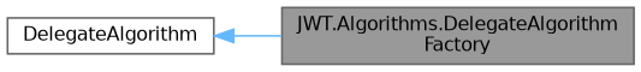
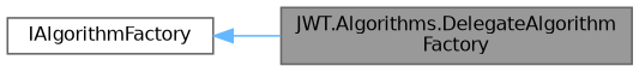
  digraph {
    rankdir=LR
    node [color=gray40 fontname=Helvetica fontsize=10 shape=box style=filled]
    n1 [fillcolor=grey60 fontcolor=black height=0.2 label="JWT.Algorithms.DelegateAlgorithm\lFactory" width=0.4]
-   n2 [fillcolor=white height=0.2 label=DelegateAlgorithm width=0.4]
+   n2 [fillcolor=white height=0.2 label=IAlgorithmFactory width=0.4]
    n2 -> n1 [color=steelblue1 dir=back fontname=Helvetica fontsize=10 labelfontname=Helvetica labelfontsize=10 style=solid]
  }
